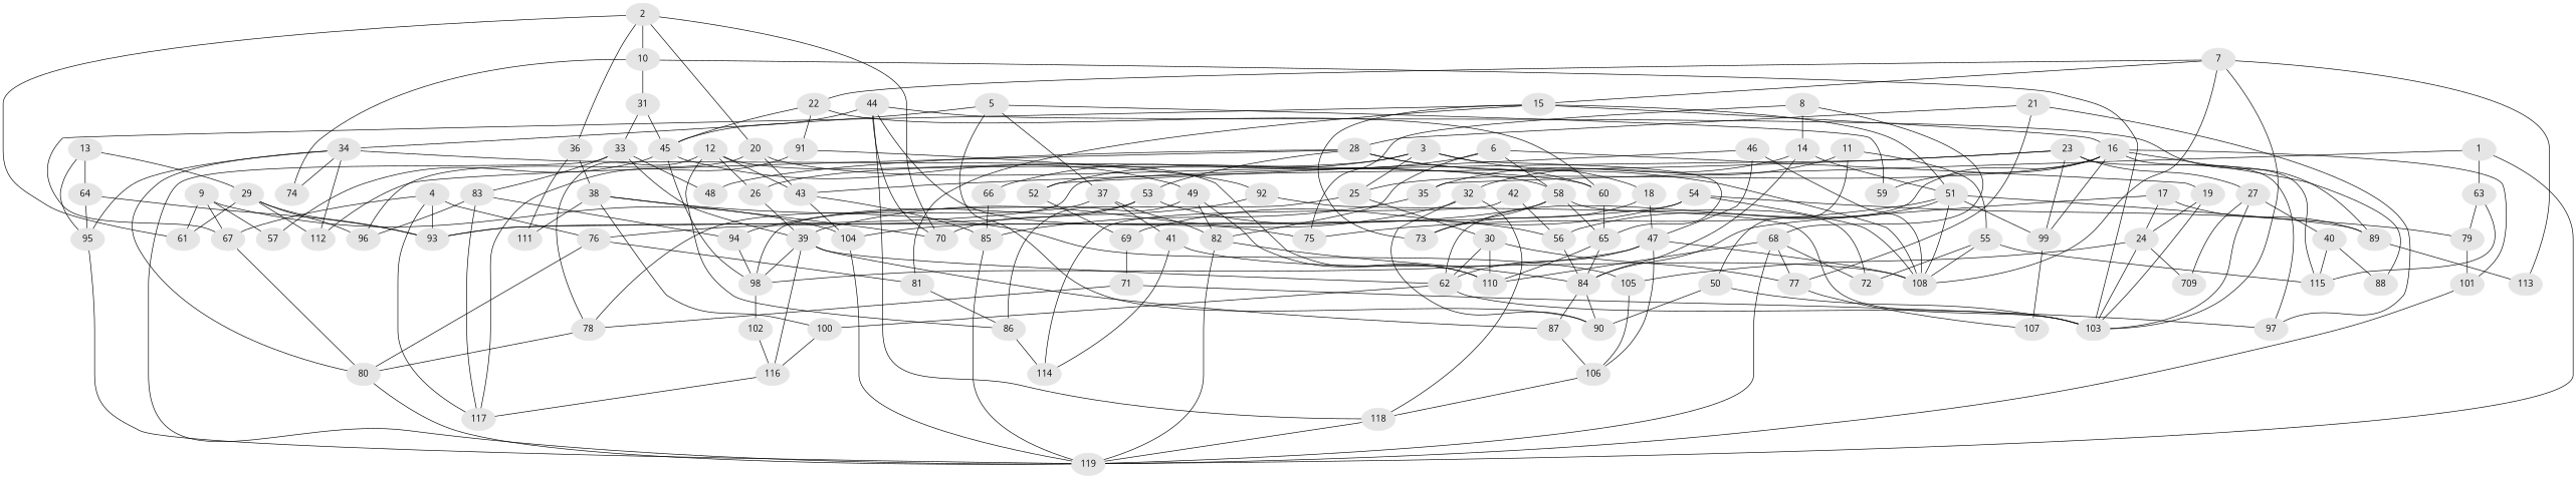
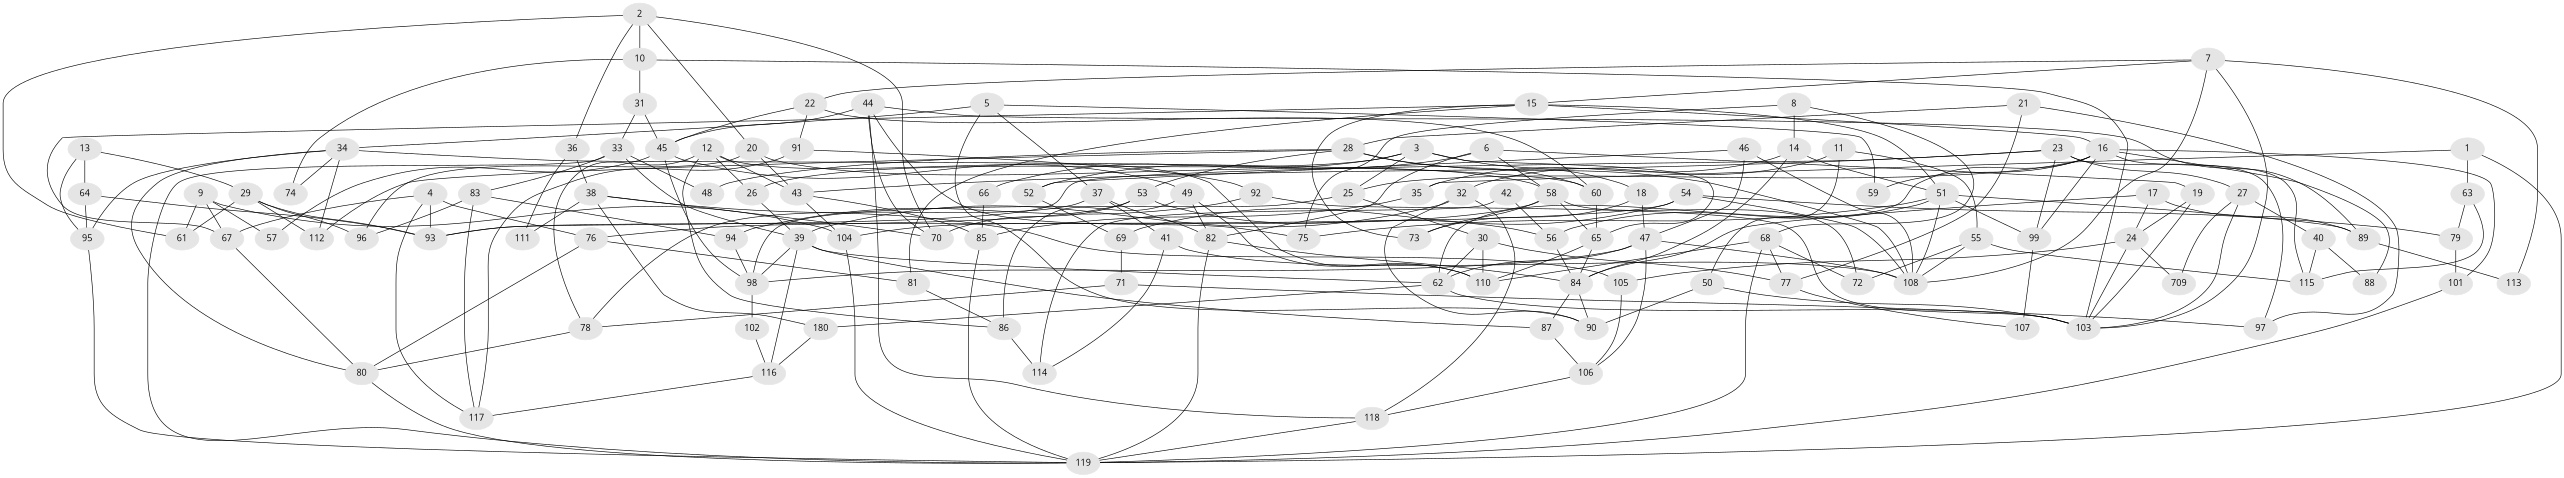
  graph {
    fontname="Open Sans"
    node [color=gray90 fontname="Open Sans" style=filled]
    edge [fontname="Open Sans"]
    1
    35
    63
    119
    85
    115
    79
    2
    10
    20
    36
    61
    70
    103
    31
    74
    58
    43
    96
    38
    111
    3
    18
    25
    26
    65
    66
    73
    47
    30
    98
    39
    110
    84
    4
    67
    76
    93
    117
    80
    81
    5
    34
    37
    59
    90
    95
    60
    112
    82
    78
    41
    6
    19
    52
    24
    69
    104
    72
    7
    15
    22
    108
    113
    51
    16
    45
    91
    8
    14
    68
    75
    77
    9
    57
    33
    11
    32
    50
    55
    118
    12
    86
    114
    13
    29
    64
    99
    89
    56
    87
    62
    88
    101
-   100
+   100 [label=180]
    107
    17
    105
    n99 [label=709]
    106
    21
    28
    97
    48
    53
    49
    92
    23
    27
    40
    102
    116
    83
    94
    42
    44
    46
    71
    54
    1 -- 35
    1 -- 63
    1 -- 119
    35 -- 85
    63 -- 115
    63 -- 79
    85 -- 119
    79 -- 101
    2 -- 10
    2 -- 20
    2 -- 36
    2 -- 61
    2 -- 70
    10 -- 103
    10 -- 31
    10 -- 74
    20 -- 58
    20 -- 43
    20 -- 96
    36 -- 38
    36 -- 111
    31 -- 45
    31 -- 33
    58 -- 65
    58 -- 73
    58 -- 104
    58 -- 72
    43 -- 85
    43 -- 104
    38 -- 70
    38 -- 111
    38 -- 100
    38 -- 105
    3 -- 18
    3 -- 25
    3 -- 26
    3 -- 65
    3 -- 66
    18 -- 73
    18 -- 47
    25 -- 30
    25 -- 98
    26 -- 39
    65 -- 110
    65 -- 84
    66 -- 85
    47 -- 98
    47 -- 108
    47 -- 62
    47 -- 106
    30 -- 110
    30 -- 77
    30 -- 62
    98 -- 102
    39 -- 98
    39 -- 87
    39 -- 62
    39 -- 116
    84 -- 90
    84 -- 87
    4 -- 67
    4 -- 76
    4 -- 93
    4 -- 117
    67 -- 80
    76 -- 80
    76 -- 81
    80 -- 119
    81 -- 86
    5 -- 34
    5 -- 37
    5 -- 59
    5 -- 90
    34 -- 74
    34 -- 80
    34 -- 95
    34 -- 60
    34 -- 112
    37 -- 82
    37 -- 78
    37 -- 41
    95 -- 119
    60 -- 65
    82 -- 119
    82 -- 84
    78 -- 80
    41 -- 108
    41 -- 114
    6 -- 58
    6 -- 82
    6 -- 19
    6 -- 52
    19 -- 103
    19 -- 24
    52 -- 69
    24 -- 103
    24 -- 105
    24 -- n99
    69 -- 71
    104 -- 119
    7 -- 103
    7 -- 15
    7 -- 22
    7 -- 108
    7 -- 113
    15 -- 73
    15 -- 67
    15 -- 81
    15 -- 51
    15 -- 16
    22 -- 60
    22 -- 45
    22 -- 91
    51 -- 108
    51 -- 75
    51 -- 99
    51 -- 89
    51 -- 56
    16 -- 115
    16 -- 25
    16 -- 59
    16 -- 99
    16 -- 62
    16 -- 88
    16 -- 101
    45 -- 98
    45 -- 57
    45 -- 49
    91 -- 117
    91 -- 92
    8 -- 14
    8 -- 68
    8 -- 75
    14 -- 35
    14 -- 84
    14 -- 51
    68 -- 119
    68 -- 110
    68 -- 72
    68 -- 77
    77 -- 107
    9 -- 61
    9 -- 67
    9 -- 104
    9 -- 57
    33 -- 119
    33 -- 39
    33 -- 48
    33 -- 83
    11 -- 32
    11 -- 50
    11 -- 55
    32 -- 39
    32 -- 90
    32 -- 118
    50 -- 103
    50 -- 90
    55 -- 115
    55 -- 72
    55 -- 108
    118 -- 119
    12 -- 43
    12 -- 26
    12 -- 110
    12 -- 78
    12 -- 86
    86 -- 114
    13 -- 95
    13 -- 29
    13 -- 64
    29 -- 61
    29 -- 96
    29 -- 93
    29 -- 112
    64 -- 93
    64 -- 95
    99 -- 107
    89 -- 113
    56 -- 84
    87 -- 106
    62 -- 103
    62 -- 100
    101 -- 119
    100 -- 116
    17 -- 84
    17 -- 24
    17 -- 89
    105 -- 106
    106 -- 118
    21 -- 77
    21 -- 28
    21 -- 97
    28 -- 60
    28 -- 112
    28 -- 108
    28 -- 48
    28 -- 53
    53 -- 70
    53 -- 76
    53 -- 56
    49 -- 110
    49 -- 82
    49 -- 86
    92 -- 103
    92 -- 94
    23 -- 43
    23 -- 93
    23 -- 99
    23 -- 97
    23 -- 27
    27 -- 103
    27 -- n99
    27 -- 40
    40 -- 115
    40 -- 88
    102 -- 116
    116 -- 117
    83 -- 96
    83 -- 117
    83 -- 94
    94 -- 98
    42 -- 114
    42 -- 56
    44 -- 70
    44 -- 45
    44 -- 75
    44 -- 118
    44 -- 89
    46 -- 47
    46 -- 52
    46 -- 108
    71 -- 78
    71 -- 97
    54 -- 79
    54 -- 93
    54 -- 69
    54 -- 108
  }
